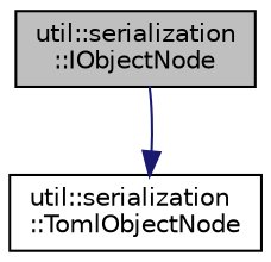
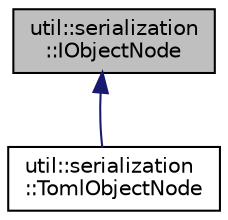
  digraph {
    node [color=black fontname=Helvetica fontsize=10 shape=record style=filled]
    n1 [fillcolor=grey75 fontcolor=black height=0.2 label="util::serialization\l::IObjectNode" width=0.4]
    n2 [fillcolor=white height=0.2 label="util::serialization\l::TomlObjectNode" width=0.4]
-   n2 -> n1 [color=midnightblue dir=back fontname=Helvetica fontsize=10 labelfontname=Helvetica labelfontsize=10 style=solid]
+   n1 -> n2 [color=midnightblue dir=back fontname=Helvetica fontsize=10 labelfontname=Helvetica labelfontsize=10 style=solid]
  }
